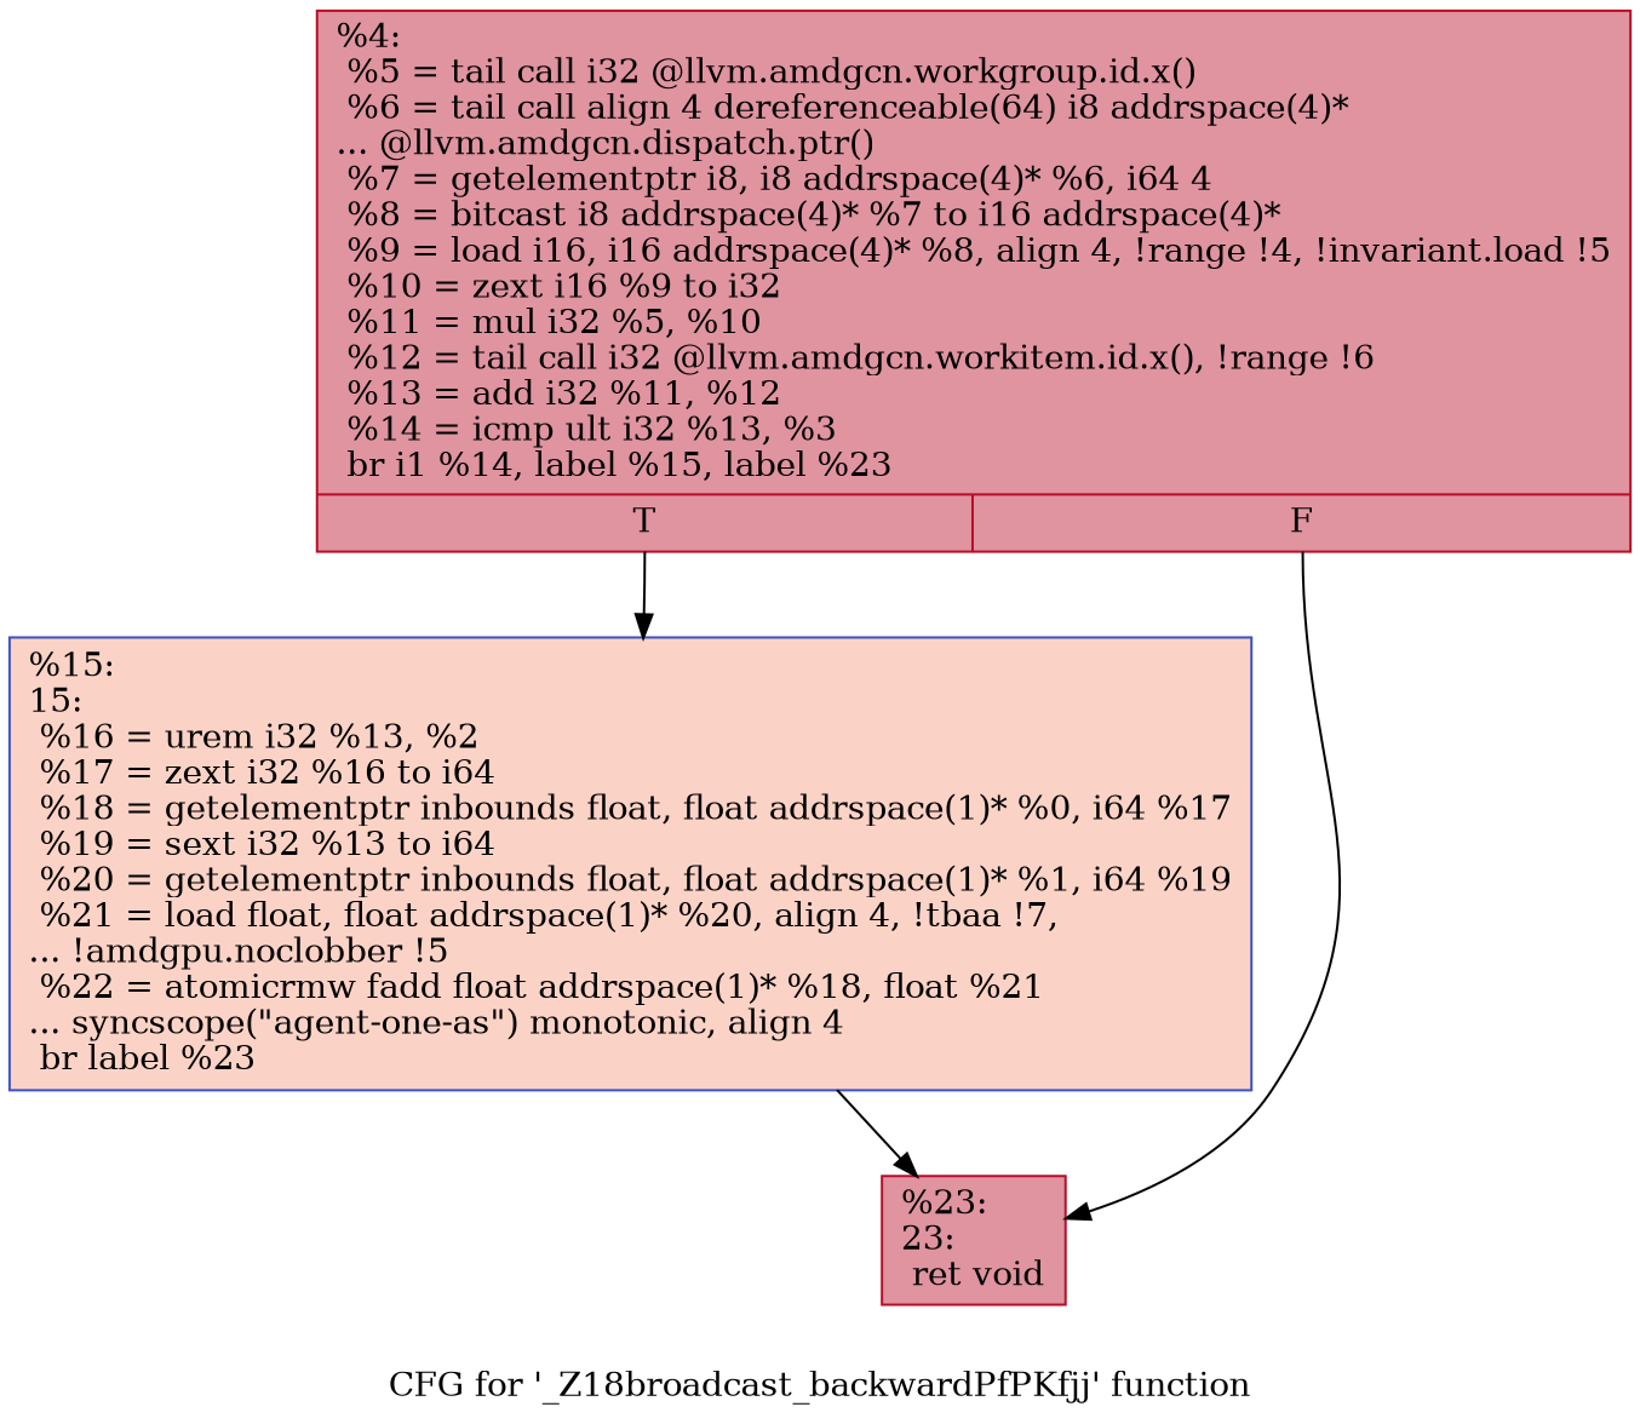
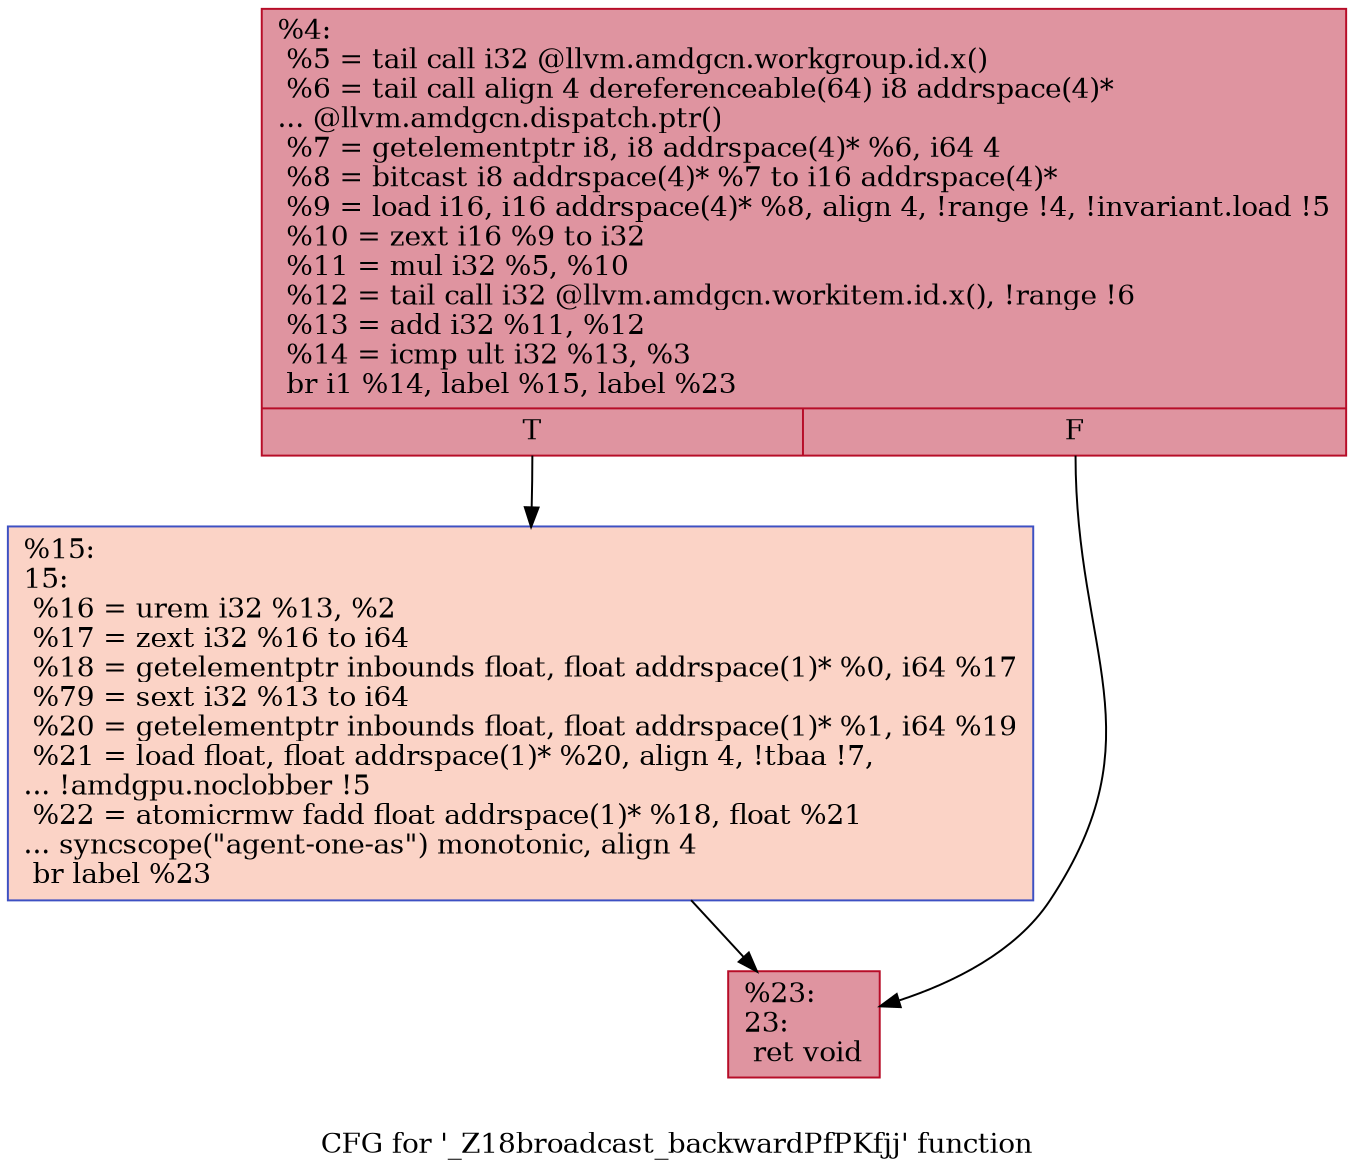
  digraph {
    label="CFG for '_Z18broadcast_backwardPfPKfjj' function"
    node [color="#b70d28ff" fillcolor="#b70d2870" shape=record style=filled]
    n1 [label="{%4:\l  %5 = tail call i32 @llvm.amdgcn.workgroup.id.x()\l  %6 = tail call align 4 dereferenceable(64) i8 addrspace(4)*\l... @llvm.amdgcn.dispatch.ptr()\l  %7 = getelementptr i8, i8 addrspace(4)* %6, i64 4\l  %8 = bitcast i8 addrspace(4)* %7 to i16 addrspace(4)*\l  %9 = load i16, i16 addrspace(4)* %8, align 4, !range !4, !invariant.load !5\l  %10 = zext i16 %9 to i32\l  %11 = mul i32 %5, %10\l  %12 = tail call i32 @llvm.amdgcn.workitem.id.x(), !range !6\l  %13 = add i32 %11, %12\l  %14 = icmp ult i32 %13, %3\l  br i1 %14, label %15, label %23\l|{<s0>T|<s1>F}}"]
-   n2 [color="#3d50c3ff" fillcolor="#f59c7d70" label="{%15:\l15:                                               \l  %16 = urem i32 %13, %2\l  %17 = zext i32 %16 to i64\l  %18 = getelementptr inbounds float, float addrspace(1)* %0, i64 %17\l  %19 = sext i32 %13 to i64\l  %20 = getelementptr inbounds float, float addrspace(1)* %1, i64 %19\l  %21 = load float, float addrspace(1)* %20, align 4, !tbaa !7,\l... !amdgpu.noclobber !5\l  %22 = atomicrmw fadd float addrspace(1)* %18, float %21\l... syncscope(\"agent-one-as\") monotonic, align 4\l  br label %23\l}"]
+   n2 [color="#3d50c3ff" fillcolor="#f59c7d70" label="{%15:\l15:                                               \l  %16 = urem i32 %13, %2\l  %17 = zext i32 %16 to i64\l  %18 = getelementptr inbounds float, float addrspace(1)* %0, i64 %17\l  %79 = sext i32 %13 to i64\l  %20 = getelementptr inbounds float, float addrspace(1)* %1, i64 %19\l  %21 = load float, float addrspace(1)* %20, align 4, !tbaa !7,\l... !amdgpu.noclobber !5\l  %22 = atomicrmw fadd float addrspace(1)* %18, float %21\l... syncscope(\"agent-one-as\") monotonic, align 4\l  br label %23\l}"]
    n3 [label="{%23:\l23:                                               \l  ret void\l}"]
    n1 -> n2 [tailport=s0]
    n1 -> n3 [tailport=s1]
    n2 -> n3
  }
